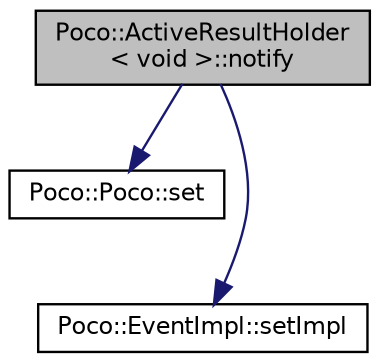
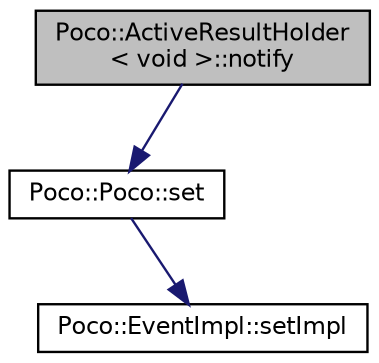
  digraph {
    rankdir=TB
    node [color=black fillcolor=white fontname=Helvetica fontsize=10 shape=record style=filled]
    edge [color=midnightblue fontname=Helvetica fontsize=10 labelfontname=Helvetica labelfontsize=10 style=solid]
    n1 [fillcolor=grey75 fontcolor=black height=0.2 label="Poco::ActiveResultHolder\l\< void \>::notify" width=0.4]
    n2 [height=0.2 label="Poco::Poco::set" width=0.4]
    n3 [height=0.2 label="Poco::EventImpl::setImpl" width=0.4]
    n1 -> n2
-   n1 -> n3
+   n2 -> n3
  }
